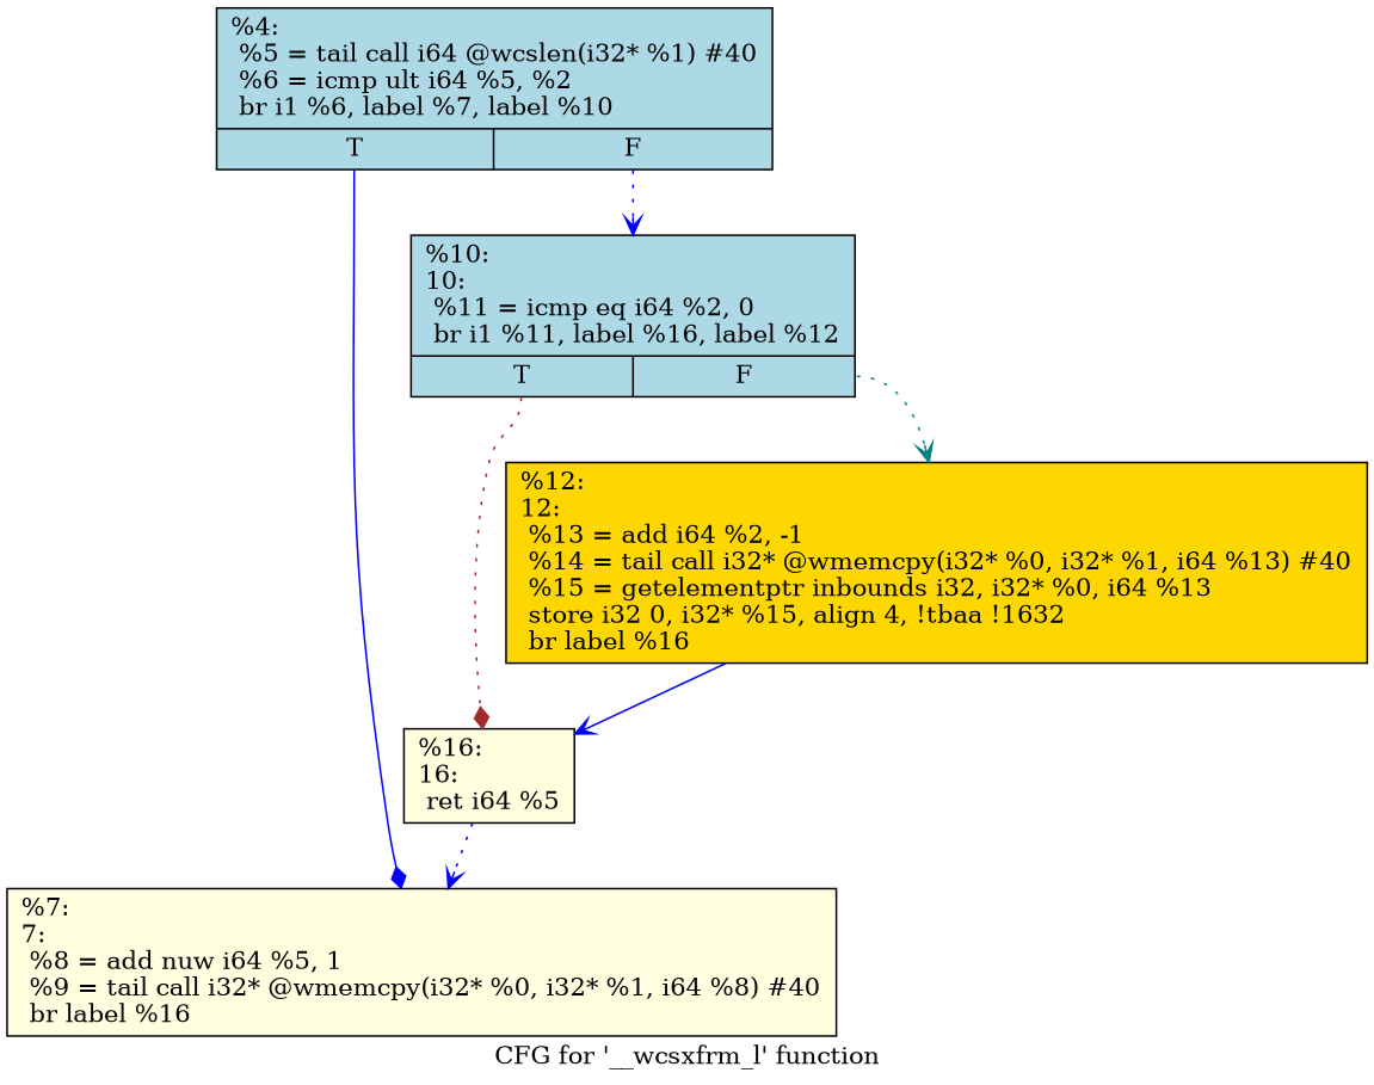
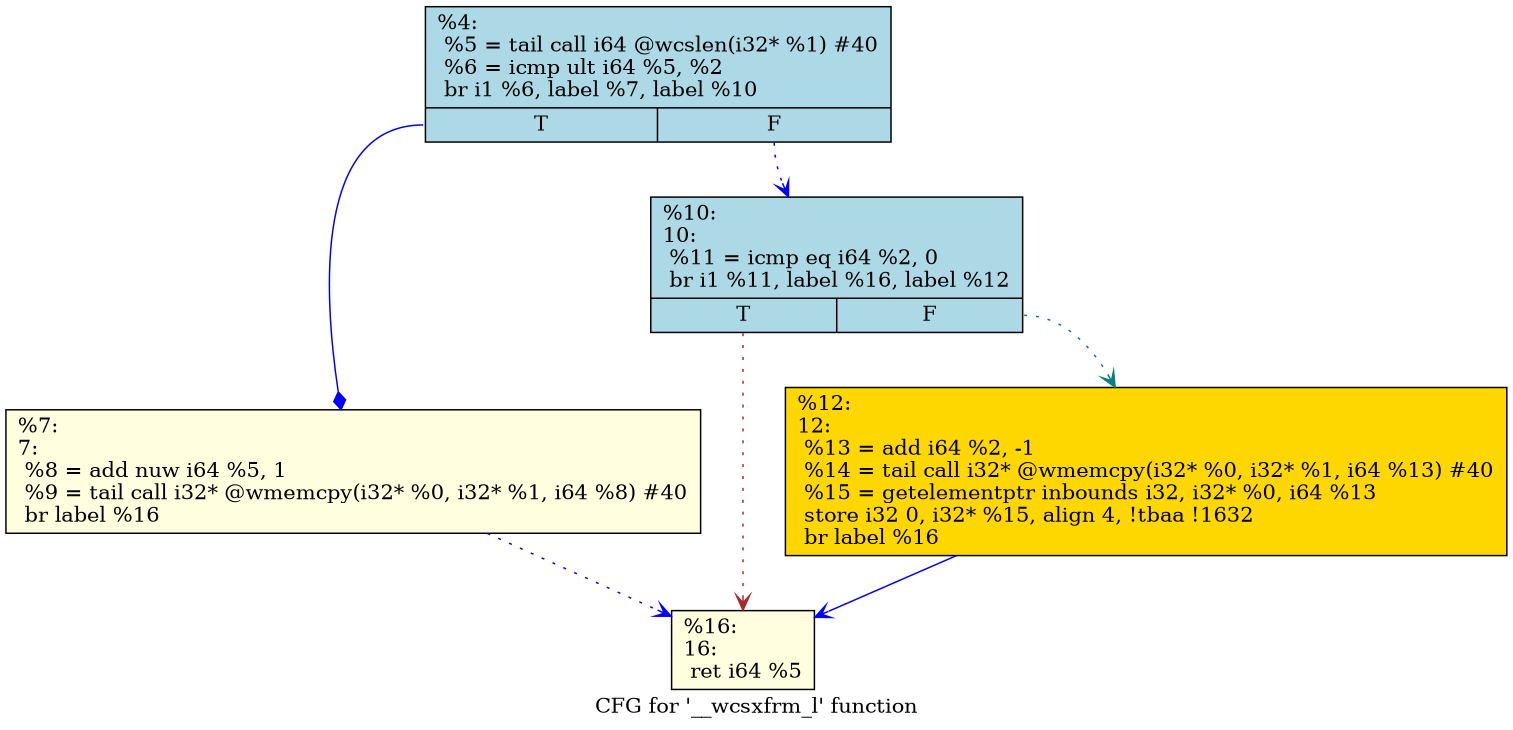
  digraph {
    label="CFG for '__wcsxfrm_l' function"
    node [fillcolor=lightblue shape=record style=filled]
    edge [arrowhead=vee color=blue style=dotted]
    n1 [label="{%4:\l  %5 = tail call i64 @wcslen(i32* %1) #40\l  %6 = icmp ult i64 %5, %2\l  br i1 %6, label %7, label %10\l|{<s0>T|<s1>F}}"]
    n2 [fillcolor=lightyellow label="{%7:\l7:                                                \l  %8 = add nuw i64 %5, 1\l  %9 = tail call i32* @wmemcpy(i32* %0, i32* %1, i64 %8) #40\l  br label %16\l}"]
    n3 [label="{%10:\l10:                                               \l  %11 = icmp eq i64 %2, 0\l  br i1 %11, label %16, label %12\l|{<s0>T|<s1>F}}"]
    n4 [fillcolor=lightyellow label="{%16:\l16:                                               \l  ret i64 %5\l}"]
    n5 [fillcolor=gold label="{%12:\l12:                                               \l  %13 = add i64 %2, -1\l  %14 = tail call i32* @wmemcpy(i32* %0, i32* %1, i64 %13) #40\l  %15 = getelementptr inbounds i32, i32* %0, i64 %13\l  store i32 0, i32* %15, align 4, !tbaa !1632\l  br label %16\l}"]
    n1 -> n2 [arrowhead=diamond style=solid tailport=s0]
    n1 -> n3 [tailport=s1]
-   n4 -> n2
-   n3 -> n4 [arrowhead=diamond color=brown tailport=s0]
+   n2 -> n4
+   n3 -> n4 [color=brown tailport=s0]
    n3 -> n5 [color=teal tailport=s1]
    n5 -> n4 [style=solid]
  }
